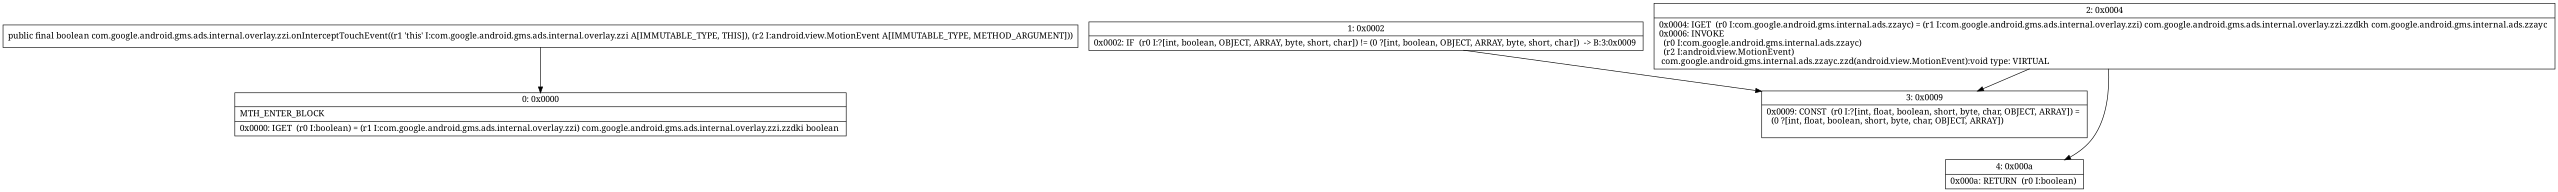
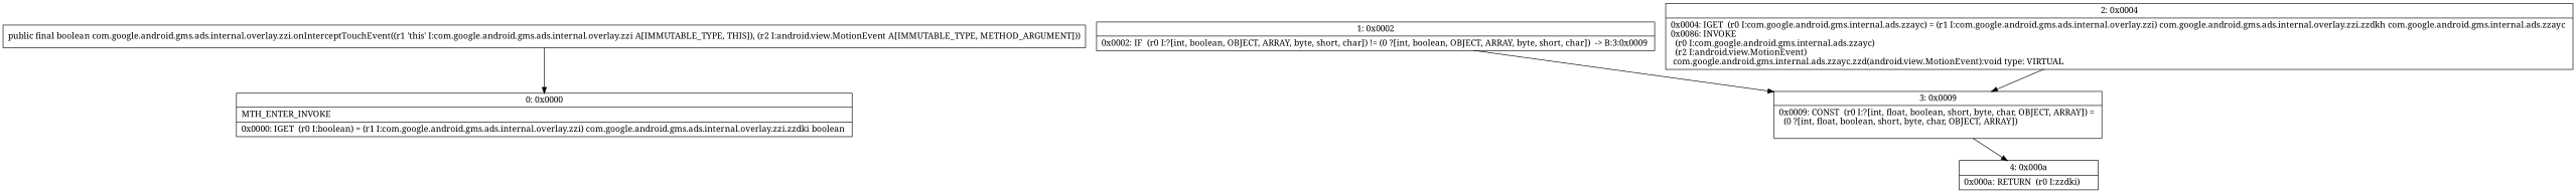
  digraph {
    fontname="Noto Serif"
    node [fontname="Noto Serif" shape=record]
    edge [fontname="Noto Serif"]
-   n1 [label="{0\:\ 0x0000|MTH_ENTER_BLOCK\l|0x0000: IGET  (r0 I:boolean) = (r1 I:com.google.android.gms.ads.internal.overlay.zzi) com.google.android.gms.ads.internal.overlay.zzi.zzdki boolean \l}"]
+   n1 [label="{0\:\ 0x0000|MTH_ENTER_INVOKE\l|0x0000: IGET  (r0 I:boolean) = (r1 I:com.google.android.gms.ads.internal.overlay.zzi) com.google.android.gms.ads.internal.overlay.zzi.zzdki boolean \l}"]
    n2 [label="{1\:\ 0x0002|0x0002: IF  (r0 I:?[int, boolean, OBJECT, ARRAY, byte, short, char]) != (0 ?[int, boolean, OBJECT, ARRAY, byte, short, char])  \-\> B:3:0x0009 \l}"]
    n3 [label="{3\:\ 0x0009|0x0009: CONST  (r0 I:?[int, float, boolean, short, byte, char, OBJECT, ARRAY]) = \l  (0 ?[int, float, boolean, short, byte, char, OBJECT, ARRAY])\l \l}"]
-   n4 [label="{2\:\ 0x0004|0x0004: IGET  (r0 I:com.google.android.gms.internal.ads.zzayc) = (r1 I:com.google.android.gms.ads.internal.overlay.zzi) com.google.android.gms.ads.internal.overlay.zzi.zzdkh com.google.android.gms.internal.ads.zzayc \l0x0006: INVOKE  \l  (r0 I:com.google.android.gms.internal.ads.zzayc)\l  (r2 I:android.view.MotionEvent)\l com.google.android.gms.internal.ads.zzayc.zzd(android.view.MotionEvent):void type: VIRTUAL \l}"]
-   n5 [label="{4\:\ 0x000a|0x000a: RETURN  (r0 I:boolean) \l}"]
+   n4 [label="{2\:\ 0x0004|0x0004: IGET  (r0 I:com.google.android.gms.internal.ads.zzayc) = (r1 I:com.google.android.gms.ads.internal.overlay.zzi) com.google.android.gms.ads.internal.overlay.zzi.zzdkh com.google.android.gms.internal.ads.zzayc \l0x0086: INVOKE  \l  (r0 I:com.google.android.gms.internal.ads.zzayc)\l  (r2 I:android.view.MotionEvent)\l com.google.android.gms.internal.ads.zzayc.zzd(android.view.MotionEvent):void type: VIRTUAL \l}"]
+   n5 [label="{4\:\ 0x000a|0x000a: RETURN  (r0 I:zzdki) \l}"]
    n6 [label="{public final boolean com.google.android.gms.ads.internal.overlay.zzi.onInterceptTouchEvent((r1 'this' I:com.google.android.gms.ads.internal.overlay.zzi A[IMMUTABLE_TYPE, THIS]), (r2 I:android.view.MotionEvent A[IMMUTABLE_TYPE, METHOD_ARGUMENT])) }"]
    n2 -> n3
-   n4 -> n5
+   n3 -> n5
    n4 -> n3
    n6 -> n1
  }
